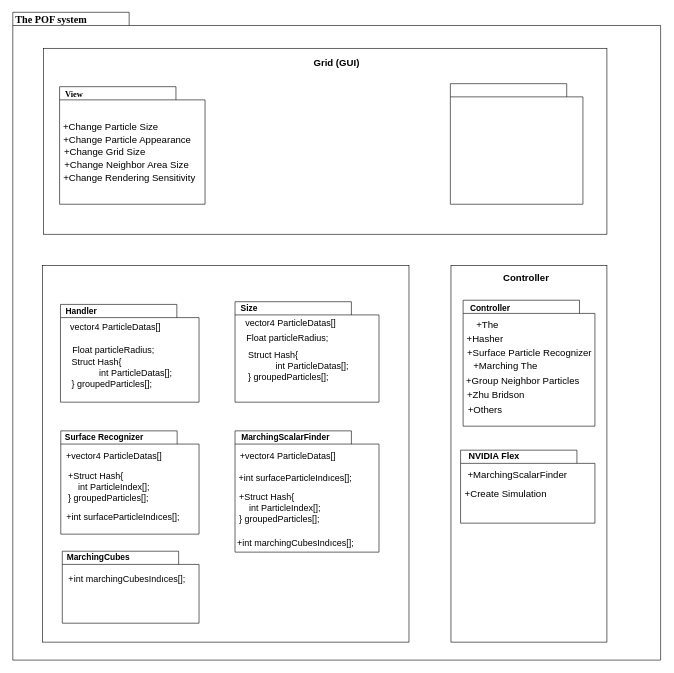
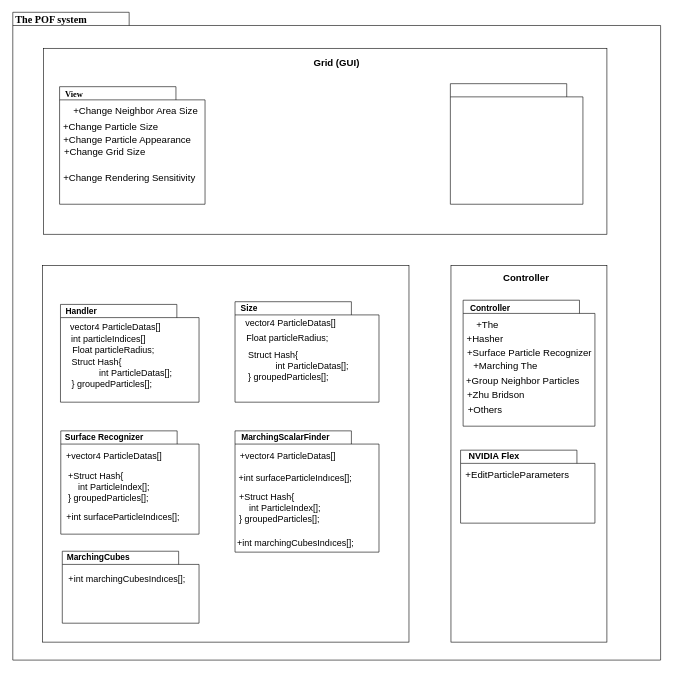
  <mxCell id="0" />
  <mxCell id="1" parent="0" />
  <mxCell id="2" value="" style="shape=folder;fontStyle=1;spacingTop=10;tabWidth=194;tabHeight=22;tabPosition=left;html=1;rounded=0;shadow=0;comic=0;labelBackgroundColor=none;strokeWidth=1;fillColor=none;fontFamily=Verdana;fontSize=10;align=center;" parent="1" vertex="1"><mxGeometry x="20.5" y="20" width="1080" height="1080" as="geometry" /></mxCell>
  <mxCell id="3" value="&lt;b&gt;&lt;font style=&quot;font-size: 17px&quot;&gt;The POF system&lt;/font&gt;&lt;/b&gt;" style="text;html=1;align=left;verticalAlign=top;spacingTop=-4;fontSize=16;fontFamily=Verdana" parent="1" vertex="1"><mxGeometry x="23" y="20" width="130" height="20" as="geometry" /></mxCell>
  <mxCell id="4" value="" style="rounded=0;whiteSpace=wrap;html=1;" parent="1" vertex="1"><mxGeometry x="72" y="80" width="939" height="310" as="geometry" /></mxCell>
  <mxCell id="5" value="&lt;font style=&quot;font-size: 16px&quot;&gt;Grid (GUI)&lt;/font&gt;" style="text;html=1;strokeColor=none;fillColor=none;align=center;verticalAlign=middle;whiteSpace=wrap;rounded=0;fontSize=15;fontStyle=1" parent="1" vertex="1"><mxGeometry x="475" y="94" width="171" height="20" as="geometry" /></mxCell>
  <mxCell id="6" value="" style="rounded=0;whiteSpace=wrap;html=1;" parent="1" vertex="1"><mxGeometry x="751" y="442" width="260" height="628" as="geometry" /></mxCell>
  <mxCell id="7" value="" style="rounded=0;whiteSpace=wrap;html=1;" parent="1" vertex="1"><mxGeometry x="70" y="442" width="611" height="628" as="geometry" /></mxCell>
  <mxCell id="8" value="&lt;font style=&quot;font-size: 16px&quot;&gt;Controller&lt;/font&gt;" style="text;html=1;strokeColor=none;fillColor=none;align=center;verticalAlign=middle;whiteSpace=wrap;rounded=0;fontSize=15;fontStyle=1" parent="1" vertex="1"><mxGeometry x="790.5" y="451.5" width="171" height="20" as="geometry" /></mxCell>
  <mxCell id="9" value="" style="shape=folder;fontStyle=1;spacingTop=10;tabWidth=194;tabHeight=22;tabPosition=left;html=1;rounded=0;shadow=0;comic=0;labelBackgroundColor=none;strokeWidth=1;fillColor=none;fontFamily=Verdana;fontSize=10;align=center;" parent="1" vertex="1"><mxGeometry x="767" y="750" width="224" height="121.67" as="geometry" /></mxCell>
  <mxCell id="10" value="&lt;b&gt;NVIDIA Flex&lt;/b&gt;" style="text;html=1;strokeColor=none;fillColor=none;align=center;verticalAlign=middle;whiteSpace=wrap;rounded=0;strokeWidth=1;fontSize=15;fontStyle=0" parent="1" vertex="1"><mxGeometry x="771.25" y="750" width="104" height="20" as="geometry" /></mxCell>
- <mxCell id="11" value="+MarchingScalarFinder&lt;br&gt;" style="text;html=1;strokeColor=none;fillColor=none;align=center;verticalAlign=middle;whiteSpace=wrap;rounded=0;fontSize=16;" parent="1" vertex="1"><mxGeometry x="766.5" y="780" width="190" height="21" as="geometry" /></mxCell>
+ <mxCell id="11" value="+EditParticleParameters&lt;br&gt;" style="text;html=1;strokeColor=none;fillColor=none;align=center;verticalAlign=middle;whiteSpace=wrap;rounded=0;fontSize=16;" parent="1" vertex="1"><mxGeometry x="766.5" y="780" width="190" height="21" as="geometry" /></mxCell>
  <mxCell id="12" value="" style="shape=folder;fontStyle=1;spacingTop=10;tabWidth=194;tabHeight=22;tabPosition=left;html=1;rounded=0;shadow=0;comic=0;labelBackgroundColor=none;strokeWidth=1;fillColor=none;fontFamily=Verdana;fontSize=10;align=center;" parent="1" vertex="1"><mxGeometry x="100" y="507" width="231" height="163" as="geometry" /></mxCell>
  <mxCell id="13" value="&lt;font size=&quot;1&quot;&gt;&lt;b style=&quot;font-size: 14px&quot;&gt;&amp;nbsp; Handler&lt;/b&gt;&lt;/font&gt;" style="text;html=1;strokeColor=none;fillColor=none;align=left;verticalAlign=middle;whiteSpace=wrap;rounded=0;strokeWidth=1;fontSize=15;fontStyle=0" parent="1" vertex="1"><mxGeometry x="99" y="499.5" width="190" height="36" as="geometry" /></mxCell>
- <mxCell id="14" value="+Create Simulation" style="text;html=1;strokeColor=none;fillColor=none;align=center;verticalAlign=middle;whiteSpace=wrap;rounded=0;fontSize=16;" parent="1" vertex="1"><mxGeometry x="773" y="811" width="139" height="21" as="geometry" /></mxCell>
  <mxCell id="15" value="+Surface Particle Recognizer" style="text;html=1;strokeColor=none;fillColor=none;align=center;verticalAlign=middle;whiteSpace=wrap;rounded=0;fontSize=16;" parent="1" vertex="1"><mxGeometry x="772" y="570" width="220" height="34.5" as="geometry" /></mxCell>
  <mxCell id="16" value="&lt;b&gt;&lt;font style=&quot;font-size: 14px&quot;&gt;Controller&lt;/font&gt;&lt;/b&gt;" style="text;html=1;strokeColor=none;fillColor=none;align=center;verticalAlign=middle;whiteSpace=wrap;rounded=0;fontSize=16;" parent="1" vertex="1"><mxGeometry x="771.5" y="499.5" width="89" height="26" as="geometry" /></mxCell>
  <mxCell id="17" value="+Hasher" style="text;html=1;strokeColor=none;fillColor=none;align=center;verticalAlign=middle;whiteSpace=wrap;rounded=0;fontSize=16;" parent="1" vertex="1"><mxGeometry x="773" y="550.5" width="70" height="26" as="geometry" /></mxCell>
  <mxCell id="18" value="+Group Neighbor Particles" style="text;html=1;strokeColor=none;fillColor=none;align=center;verticalAlign=middle;whiteSpace=wrap;rounded=0;fontSize=16;" parent="1" vertex="1"><mxGeometry x="775" y="621.5" width="192" height="26" as="geometry" /></mxCell>
  <mxCell id="19" value="+Marching The" style="text;html=1;strokeColor=none;fillColor=none;align=center;verticalAlign=middle;whiteSpace=wrap;rounded=0;fontSize=16;" parent="1" vertex="1"><mxGeometry x="776.5" y="595.5" width="130" height="26" as="geometry" /></mxCell>
  <mxCell id="20" value="" style="shape=folder;fontStyle=1;spacingTop=10;tabWidth=194;tabHeight=22;tabPosition=left;html=1;rounded=0;shadow=0;comic=0;labelBackgroundColor=none;strokeWidth=1;fillColor=none;fontFamily=Verdana;fontSize=10;align=center;" parent="1" vertex="1"><mxGeometry x="771.25" y="500" width="219.75" height="210" as="geometry" /></mxCell>
  <mxCell id="21" value="+The" style="text;html=1;strokeColor=none;fillColor=none;align=center;verticalAlign=middle;whiteSpace=wrap;rounded=0;fontSize=16;" parent="1" vertex="1"><mxGeometry x="771.5" y="527.5" width="79.5" height="26" as="geometry" /></mxCell>
  <mxCell id="22" value="+Others" style="text;html=1;strokeColor=none;fillColor=none;align=center;verticalAlign=middle;whiteSpace=wrap;rounded=0;fontSize=16;" parent="1" vertex="1"><mxGeometry x="758" y="669.5" width="100" height="26" as="geometry" /></mxCell>
  <mxCell id="23" value="" style="shape=folder;fontStyle=1;spacingTop=10;tabWidth=194;tabHeight=22;tabPosition=left;html=1;rounded=0;shadow=0;comic=0;labelBackgroundColor=none;strokeWidth=1;fillColor=none;fontFamily=Verdana;fontSize=10;align=center;" parent="1" vertex="1"><mxGeometry x="98.5" y="144" width="242.5" height="196" as="geometry" /></mxCell>
  <mxCell id="24" value="&lt;font size=&quot;1&quot;&gt;&lt;b style=&quot;font-size: 14px&quot;&gt;View&lt;/b&gt;&lt;/font&gt;" style="text;html=1;align=left;verticalAlign=top;spacingTop=-4;fontSize=16;fontFamily=Verdana;fontStyle=0" parent="1" vertex="1"><mxGeometry x="106" y="144" width="130" height="20" as="geometry" /></mxCell>
  <mxCell id="25" value="+Change Particle Size" style="text;html=1;strokeColor=none;fillColor=none;align=center;verticalAlign=middle;whiteSpace=wrap;rounded=0;fontSize=16;" parent="1" vertex="1"><mxGeometry x="98" y="200" width="171.5" height="21" as="geometry" /></mxCell>
  <mxCell id="26" value="+Change Particle Appearance" style="text;html=1;strokeColor=none;fillColor=none;align=center;verticalAlign=middle;whiteSpace=wrap;rounded=0;fontSize=16;" parent="1" vertex="1"><mxGeometry x="103" y="221" width="216.5" height="21" as="geometry" /></mxCell>
  <mxCell id="27" value="+Change Grid Size" style="text;html=1;strokeColor=none;fillColor=none;align=center;verticalAlign=middle;whiteSpace=wrap;rounded=0;fontSize=16;" parent="1" vertex="1"><mxGeometry x="98.5" y="242" width="150" height="21" as="geometry" /></mxCell>
- <mxCell id="28" value="+Change Neighbor Area Size" style="text;html=1;strokeColor=none;fillColor=none;align=center;verticalAlign=middle;whiteSpace=wrap;rounded=0;fontSize=16;" parent="1" vertex="1"><mxGeometry x="103" y="263" width="215" height="21" as="geometry" /></mxCell>
+ <mxCell id="28" value="+Change Neighbor Area Size" style="text;html=1;strokeColor=none;fillColor=none;align=center;verticalAlign=middle;whiteSpace=wrap;rounded=0;fontSize=16;" parent="1" vertex="1"><mxGeometry x="118" y="173" width="215" height="21" as="geometry" /></mxCell>
  <mxCell id="29" value="+Change Rendering Sensitivity" style="text;html=1;strokeColor=none;fillColor=none;align=center;verticalAlign=middle;whiteSpace=wrap;rounded=0;fontSize=16;" parent="1" vertex="1"><mxGeometry x="98" y="284" width="234.25" height="21" as="geometry" /></mxCell>
  <mxCell id="30" value="+Zhu Bridson" style="text;html=1;strokeColor=none;fillColor=none;align=center;verticalAlign=middle;whiteSpace=wrap;rounded=0;fontSize=16;" parent="1" vertex="1"><mxGeometry x="771.5" y="643.5" width="107.5" height="26" as="geometry" /></mxCell>
  <mxCell id="31" value="" style="shape=folder;fontStyle=1;spacingTop=10;tabWidth=194;tabHeight=22;tabPosition=left;html=1;rounded=0;shadow=0;comic=0;labelBackgroundColor=none;strokeWidth=1;fillColor=none;fontFamily=Verdana;fontSize=10;align=center;" parent="1" vertex="1"><mxGeometry x="750" y="139" width="221" height="201" as="geometry" /></mxCell>
  <mxCell id="32" value="&lt;font style=&quot;font-size: 15px&quot;&gt;vector4 ParticleDatas[]&lt;/font&gt;" style="text;html=1;strokeColor=none;fillColor=none;align=center;verticalAlign=middle;whiteSpace=wrap;rounded=0;" parent="1" vertex="1"><mxGeometry x="98.5" y="533.5" width="186" height="20" as="geometry" /></mxCell>
+ <mxCell id="33" value="&lt;font style=&quot;font-size: 15px&quot;&gt;int particleIndices[]&lt;/font&gt;" style="text;html=1;strokeColor=none;fillColor=none;align=center;verticalAlign=middle;whiteSpace=wrap;rounded=0;" parent="1" vertex="1"><mxGeometry x="103" y="553.5" width="154" height="20" as="geometry" /></mxCell>
  <mxCell id="34" value="&lt;font style=&quot;font-size: 15px&quot;&gt;Float particleRadius;&lt;/font&gt;" style="text;html=1;strokeColor=none;fillColor=none;align=center;verticalAlign=middle;whiteSpace=wrap;rounded=0;" parent="1" vertex="1"><mxGeometry x="110.5" y="573.5" width="155" height="16.5" as="geometry" /></mxCell>
  <mxCell id="35" value="&lt;font style=&quot;font-size: 15px&quot;&gt;Struct Hash{&lt;br&gt;&amp;nbsp; &amp;nbsp; &amp;nbsp; &amp;nbsp; &amp;nbsp; &amp;nbsp;int ParticleDatas[];&lt;br&gt;} groupedParticles[];&lt;/font&gt;" style="text;html=1;strokeColor=none;fillColor=none;align=left;verticalAlign=middle;whiteSpace=wrap;rounded=0;" parent="1" vertex="1"><mxGeometry x="116.5" y="586" width="174.5" height="70" as="geometry" /></mxCell>
  <mxCell id="36" value="&lt;font style=&quot;font-size: 15px&quot;&gt;+int surfaceParticleIndıces[];&lt;/font&gt;" style="text;html=1;strokeColor=none;fillColor=none;align=center;verticalAlign=middle;whiteSpace=wrap;rounded=0;" parent="1" vertex="1"><mxGeometry x="108" y="841" width="193" height="40" as="geometry" /></mxCell>
  <mxCell id="37" value="" style="shape=folder;fontStyle=1;spacingTop=10;tabWidth=194;tabHeight=22;tabPosition=left;html=1;rounded=0;shadow=0;comic=0;labelBackgroundColor=none;strokeWidth=1;fillColor=none;fontFamily=Verdana;fontSize=10;align=center;" parent="1" vertex="1"><mxGeometry x="391" y="502.5" width="240" height="167.5" as="geometry" /></mxCell>
  <mxCell id="38" value="&lt;font size=&quot;1&quot;&gt;&lt;b style=&quot;font-size: 14px&quot;&gt;&amp;nbsp; Size&lt;/b&gt;&lt;/font&gt;" style="text;html=1;strokeColor=none;fillColor=none;align=left;verticalAlign=middle;whiteSpace=wrap;rounded=0;" parent="1" vertex="1"><mxGeometry x="391" y="502.5" width="190" height="20" as="geometry" /></mxCell>
  <mxCell id="39" value="&lt;font style=&quot;font-size: 15px&quot;&gt;vector4 ParticleDatas[]&lt;/font&gt;" style="text;html=1;strokeColor=none;fillColor=none;align=center;verticalAlign=middle;whiteSpace=wrap;rounded=0;" parent="1" vertex="1"><mxGeometry x="391" y="527.5" width="186" height="20" as="geometry" /></mxCell>
  <mxCell id="40" value="&lt;font style=&quot;font-size: 15px&quot;&gt;Struct Hash{&lt;br&gt;&amp;nbsp; &amp;nbsp; &amp;nbsp; &amp;nbsp; &amp;nbsp; &amp;nbsp;int ParticleDatas[];&lt;br&gt;} groupedParticles[];&lt;/font&gt;" style="text;html=1;strokeColor=none;fillColor=none;align=left;verticalAlign=middle;whiteSpace=wrap;rounded=0;" parent="1" vertex="1"><mxGeometry x="411" y="573.5" width="190" height="70" as="geometry" /></mxCell>
  <mxCell id="41" value="&lt;font style=&quot;font-size: 15px&quot;&gt;Float particleRadius;&lt;/font&gt;" style="text;html=1;strokeColor=none;fillColor=none;align=center;verticalAlign=middle;whiteSpace=wrap;rounded=0;" parent="1" vertex="1"><mxGeometry x="401" y="553.5" width="155" height="16.5" as="geometry" /></mxCell>
  <mxCell id="42" value="" style="shape=folder;fontStyle=1;spacingTop=10;tabWidth=194;tabHeight=22;tabPosition=left;html=1;rounded=0;shadow=0;comic=0;labelBackgroundColor=none;strokeWidth=1;fillColor=none;fontFamily=Verdana;fontSize=10;align=center;" parent="1" vertex="1"><mxGeometry x="100.5" y="717.83" width="230.5" height="172.17" as="geometry" /></mxCell>
  <mxCell id="43" value="&lt;b&gt;&lt;font style=&quot;font-size: 14px&quot;&gt;&amp;nbsp; Surface Recognizer&lt;/font&gt;&lt;/b&gt;" style="text;html=1;strokeColor=none;fillColor=none;align=left;verticalAlign=middle;whiteSpace=wrap;rounded=0;" parent="1" vertex="1"><mxGeometry x="98" y="717.83" width="190" height="20" as="geometry" /></mxCell>
  <mxCell id="44" value="&lt;span style=&quot;font-size: 15px&quot;&gt;+Struct Hash{&lt;/span&gt;&lt;br style=&quot;font-size: 15px&quot;&gt;&lt;span style=&quot;font-size: 15px&quot;&gt;&amp;nbsp; &amp;nbsp; int ParticleIndex[];&lt;/span&gt;&lt;br style=&quot;font-size: 15px&quot;&gt;&lt;span style=&quot;font-size: 15px&quot;&gt;} groupedParticles[];&lt;/span&gt;" style="text;html=1;strokeColor=none;fillColor=none;align=left;verticalAlign=middle;whiteSpace=wrap;rounded=0;" parent="1" vertex="1"><mxGeometry x="110.5" y="775.83" width="140.5" height="70" as="geometry" /></mxCell>
  <mxCell id="45" value="&lt;font style=&quot;font-size: 15px&quot;&gt;+vector4 ParticleDatas[]&lt;/font&gt;" style="text;html=1;strokeColor=none;fillColor=none;align=center;verticalAlign=middle;whiteSpace=wrap;rounded=0;" parent="1" vertex="1"><mxGeometry x="108" y="750" width="163" height="20" as="geometry" /></mxCell>
  <mxCell id="46" value="" style="shape=folder;fontStyle=1;spacingTop=10;tabWidth=194;tabHeight=22;tabPosition=left;html=1;rounded=0;shadow=0;comic=0;labelBackgroundColor=none;strokeWidth=1;fillColor=none;fontFamily=Verdana;fontSize=10;align=center;" parent="1" vertex="1"><mxGeometry x="391" y="717.83" width="240" height="202.17" as="geometry" /></mxCell>
  <mxCell id="47" value="&lt;b&gt;&lt;font style=&quot;font-size: 14px&quot;&gt;&amp;nbsp; MarchingScalarFinder&lt;/font&gt;&lt;/b&gt;" style="text;html=1;strokeColor=none;fillColor=none;align=left;verticalAlign=middle;whiteSpace=wrap;rounded=0;" parent="1" vertex="1"><mxGeometry x="392.25" y="717.83" width="190" height="20" as="geometry" /></mxCell>
  <mxCell id="48" value="&lt;font style=&quot;font-size: 15px&quot;&gt;+vector4 ParticleDatas[]&lt;/font&gt;" style="text;html=1;strokeColor=none;fillColor=none;align=center;verticalAlign=middle;whiteSpace=wrap;rounded=0;" parent="1" vertex="1"><mxGeometry x="385.5" y="750" width="186" height="20" as="geometry" /></mxCell>
  <mxCell id="49" value="&lt;font style=&quot;font-size: 15px&quot;&gt;+int surfaceParticleIndıces[];&lt;/font&gt;" style="text;html=1;strokeColor=none;fillColor=none;align=center;verticalAlign=middle;whiteSpace=wrap;rounded=0;" parent="1" vertex="1"><mxGeometry x="392.25" y="775.83" width="198.75" height="40" as="geometry" /></mxCell>
  <mxCell id="50" value="&lt;font style=&quot;font-size: 15px&quot;&gt;+Struct Hash{&lt;br&gt;&amp;nbsp; &amp;nbsp; int ParticleIndex[];&lt;br&gt;} groupedParticles[];&lt;/font&gt;" style="text;html=1;strokeColor=none;fillColor=none;align=left;verticalAlign=middle;whiteSpace=wrap;rounded=0;" parent="1" vertex="1"><mxGeometry x="395.75" y="811" width="191.75" height="70" as="geometry" /></mxCell>
  <mxCell id="51" value="&lt;font style=&quot;font-size: 15px&quot;&gt;+int marchingCubesIndıces[];&lt;/font&gt;" style="text;html=1;strokeColor=none;fillColor=none;align=center;verticalAlign=middle;whiteSpace=wrap;rounded=0;" parent="1" vertex="1"><mxGeometry x="391" y="890" width="201.75" height="28" as="geometry" /></mxCell>
  <mxCell id="52" value="" style="shape=folder;fontStyle=1;spacingTop=10;tabWidth=194;tabHeight=22;tabPosition=left;html=1;rounded=0;shadow=0;comic=0;labelBackgroundColor=none;strokeWidth=1;fillColor=none;fontFamily=Verdana;fontSize=10;align=center;" parent="1" vertex="1"><mxGeometry x="103" y="918.48" width="228" height="120" as="geometry" /></mxCell>
  <mxCell id="53" value="&lt;font style=&quot;font-size: 14px&quot;&gt;&lt;b&gt;&amp;nbsp; MarchingCubes&lt;/b&gt;&lt;/font&gt;" style="text;html=1;strokeColor=none;fillColor=none;align=left;verticalAlign=middle;whiteSpace=wrap;rounded=0;" parent="1" vertex="1"><mxGeometry x="101" y="918.48" width="190" height="20" as="geometry" /></mxCell>
  <mxCell id="54" value="&lt;font style=&quot;font-size: 15px&quot;&gt;+int marchingCubesIndıces[];&lt;/font&gt;" style="text;html=1;strokeColor=none;fillColor=none;align=center;verticalAlign=middle;whiteSpace=wrap;rounded=0;" parent="1" vertex="1"><mxGeometry x="107.5" y="950" width="206" height="28" as="geometry" /></mxCell>
